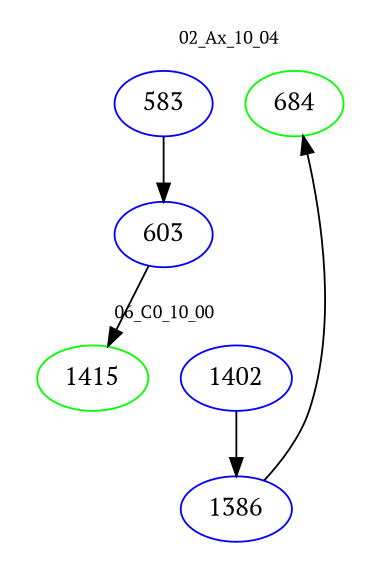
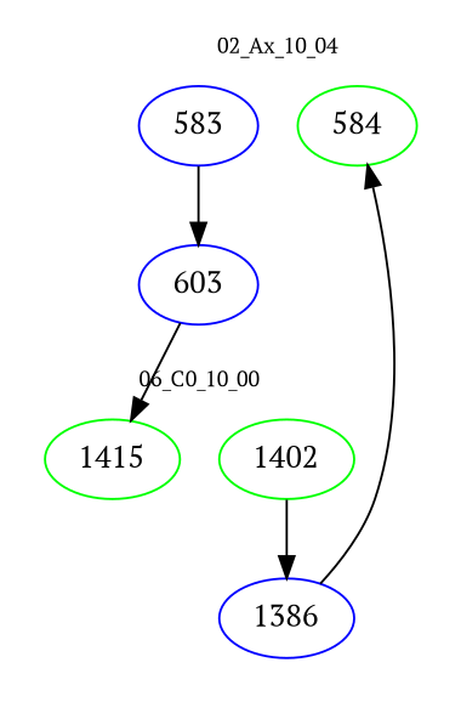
  digraph {
    fontname="PT Serif"
    node [color=blue fontname="PT Serif"]
    edge [color=black fontname="PT Serif"]
    n1 [label=583]
-   n2 [color=green label=684]
+   n2 [color=green label=584]
    n3 [label=603]
-   n4 [label=1402]
+   n4 [color=green label=1402]
    n5 [label=1386]
    n6 [color=green label=1415]
    subgraph cluster_1 {
      color=white
      fontsize=10
      label="02_Ax_10_04"
      n1
      n2
      n3
    }
    subgraph cluster_2 {
      color=white
      fontsize=10
      label="06_C0_10_00"
      n4
      n5
      n6
    }
    n1 -> n3
    n3 -> n6
    n4 -> n5
    n5 -> n2
  }
